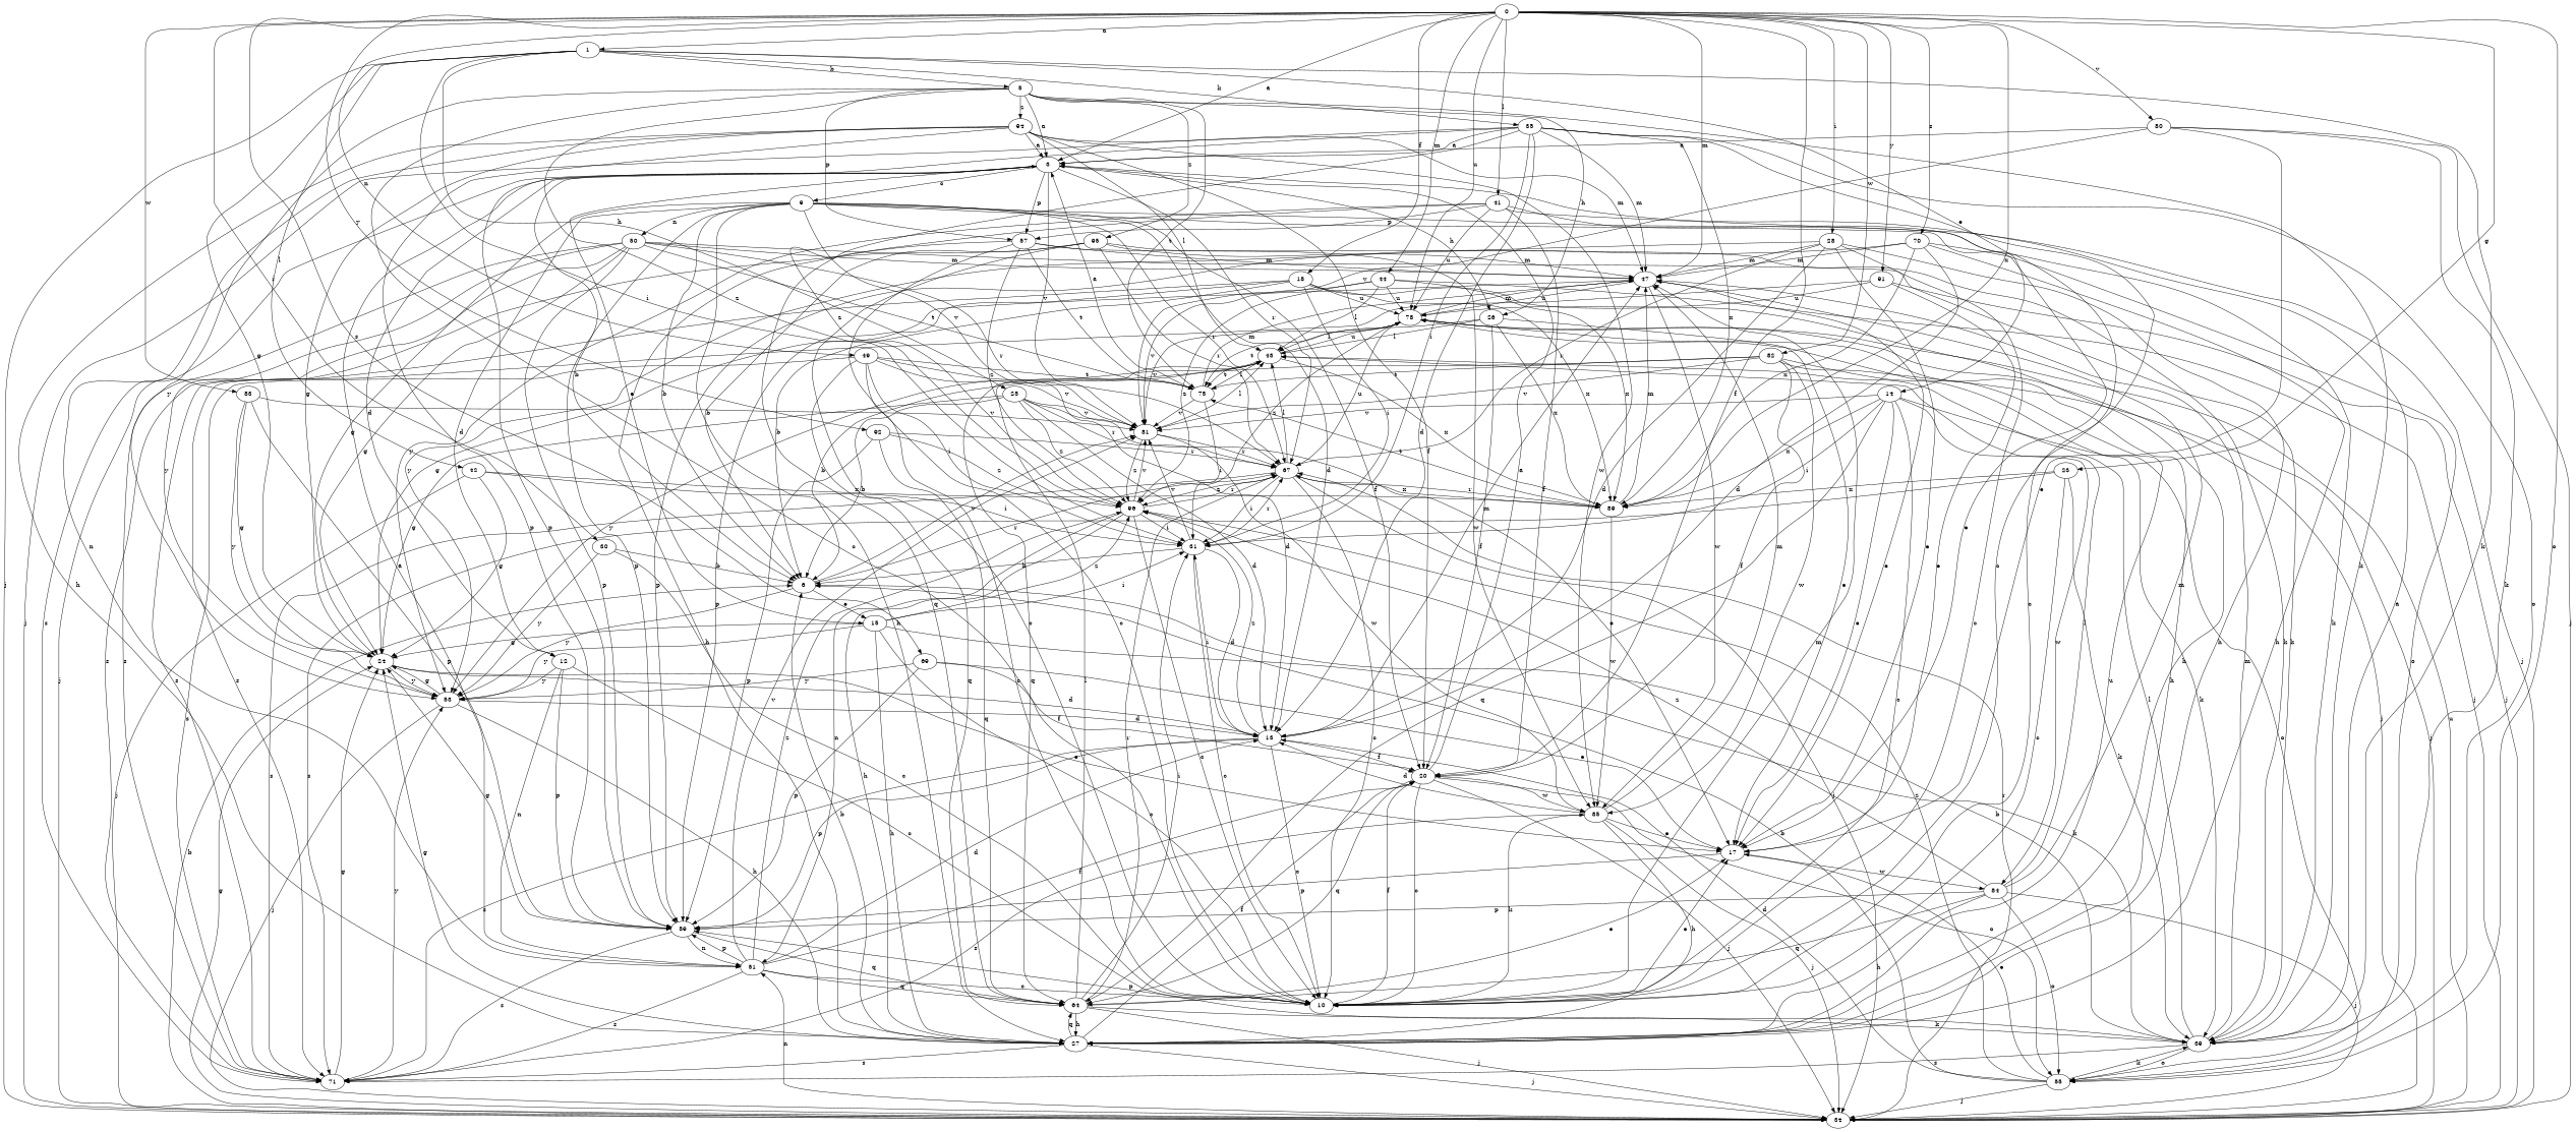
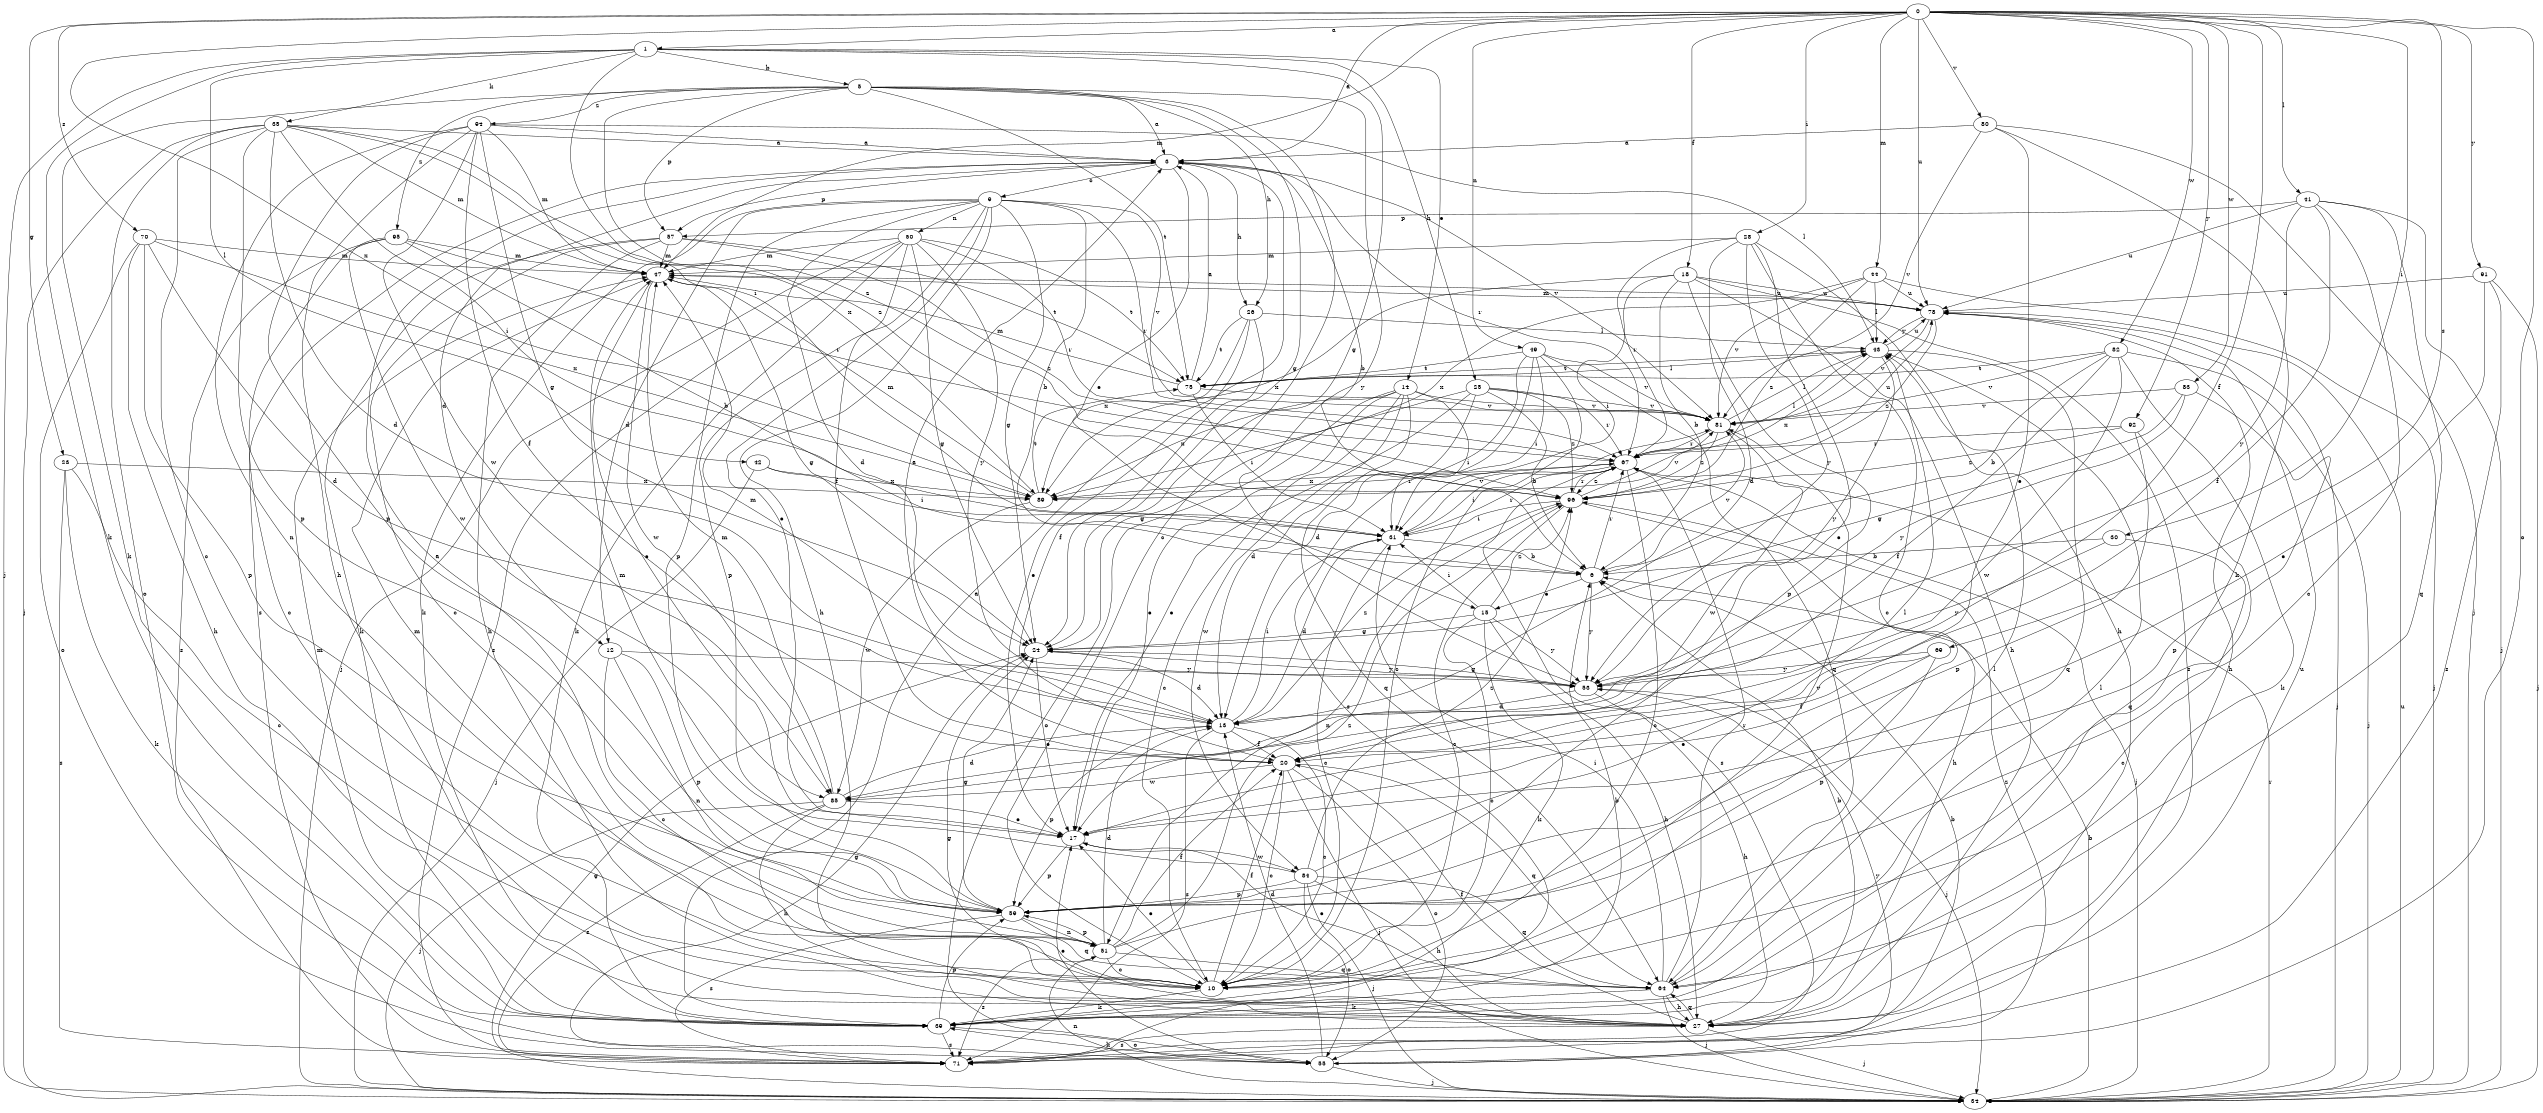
  strict digraph {
    0
    1
    3
    18
    20
    23
    28
    30
    41
    44
    47
    49
    55
    69
    70
    78
    80
    82
    83
    89
    91
    92
    5
    14
    24
    25
    31
    34
    35
    39
    42
    57
    6
    9
    12
    15
    26
    67
    71
    81
    27
    59
    10
    64
    85
    n46 [label=53]
    13
    17
    96
    43
    75
    94
    95
    84
    51
    50
    0 -> 1 [label=a]
    0 -> 3 [label=a]
    0 -> 18 [label=f]
    0 -> 20 [label=f]
    0 -> 23 [label=g]
    0 -> 28 [label=i]
    0 -> 30 [label=i]
    0 -> 41 [label=l]
    0 -> 44 [label=m]
    0 -> 47 [label=m]
    0 -> 49 [label=n]
    0 -> 55 [label=o]
    0 -> 69 [label=s]
    0 -> 70 [label=s]
    0 -> 78 [label=u]
    0 -> 80 [label=v]
    0 -> 82 [label=w]
    0 -> 83 [label=w]
    0 -> 89 [label=x]
    0 -> 91 [label=y]
    0 -> 92 [label=y]
    1 -> 5 [label=b]
    1 -> 14 [label=e]
    1 -> 24 [label=g]
    1 -> 25 [label=h]
    1 -> 31 [label=i]
    1 -> 34 [label=j]
    1 -> 35 [label=k]
    1 -> 39 [label=k]
    1 -> 42 [label=l]
    3 -> 57 [label=p]
    3 -> 6 [label=b]
    3 -> 9 [label=c]
    3 -> 12 [label=d]
    3 -> 15 [label=e]
    3 -> 26 [label=h]
    3 -> 67 [label=r]
    3 -> 71 [label=s]
    3 -> 81 [label=v]
    18 -> 78 [label=u]
    18 -> 89 [label=x]
    18 -> 31 [label=i]
    18 -> 6 [label=b]
    18 -> 71 [label=s]
    18 -> 27 [label=h]
    18 -> 59 [label=p]
    20 -> 3 [label=a]
    20 -> 55 [label=o]
    20 -> 34 [label=j]
    20 -> 10 [label=c]
    20 -> 64 [label=q]
    20 -> 85 [label=w]
    23 -> 89 [label=x]
    23 -> 39 [label=k]
    23 -> 71 [label=s]
    23 -> 10 [label=c]
    28 -> 47 [label=m]
    28 -> 67 [label=r]
    28 -> 27 [label=h]
    28 -> 10 [label=c]
    28 -> n46 [label=y]
    28 -> 13 [label=d]
    28 -> 17 [label=e]
    30 -> 6 [label=b]
    30 -> 10 [label=c]
    30 -> n46 [label=y]
    41 -> 20 [label=f]
    41 -> 78 [label=u]
    41 -> 34 [label=j]
    41 -> 57 [label=p]
    41 -> 10 [label=c]
    41 -> 64 [label=q]
    41 -> n46 [label=y]
    44 -> 78 [label=u]
    44 -> 89 [label=x]
    44 -> 34 [label=j]
    44 -> 81 [label=v]
    44 -> 96 [label=z]
    44 -> 43 [label=l]
    47 -> 78 [label=u]
    47 -> 24 [label=g]
    47 -> 85 [label=w]
    47 -> 17 [label=e]
    49 -> 31 [label=i]
    49 -> 71 [label=s]
    49 -> 81 [label=v]
    49 -> 10 [label=c]
    49 -> 64 [label=q]
    49 -> 13 [label=d]
    49 -> 75 [label=t]
    55 -> 34 [label=j]
    55 -> 39 [label=k]
    55 -> 6 [label=b]
    55 -> 13 [label=d]
    55 -> 17 [label=e]
    55 -> 96 [label=z]
    69 -> 20 [label=f]
    69 -> 59 [label=p]
    69 -> n46 [label=y]
    69 -> 17 [label=e]
    70 -> 47 [label=m]
    70 -> 55 [label=o]
    70 -> 89 [label=x]
    70 -> 27 [label=h]
    70 -> 59 [label=p]
    70 -> 13 [label=d]
    78 -> 47 [label=m]
    78 -> 34 [label=j]
    78 -> 81 [label=v]
    78 -> 27 [label=h]
    78 -> 96 [label=z]
-   78 -> 43 [label=l]
+   78 -> 43 [label=y]
    80 -> 3 [label=a]
    80 -> 34 [label=j]
    80 -> 39 [label=k]
    80 -> 81 [label=v]
    80 -> 17 [label=e]
    82 -> 20 [label=f]
    82 -> 34 [label=j]
    82 -> 39 [label=k]
    82 -> 6 [label=b]
    82 -> 81 [label=v]
    82 -> 85 [label=w]
    82 -> 75 [label=t]
    83 -> 24 [label=g]
    83 -> 81 [label=v]
    83 -> 59 [label=p]
    83 -> n46 [label=y]
    89 -> 47 [label=m]
    89 -> 67 [label=r]
    89 -> 85 [label=w]
    89 -> 75 [label=t]
    91 -> 78 [label=u]
    91 -> 34 [label=j]
    91 -> 71 [label=s]
    91 -> 17 [label=e]
    92 -> 67 [label=r]
    92 -> 59 [label=p]
    92 -> 64 [label=q]
    92 -> 96 [label=z]
    5 -> 3 [label=a]
-   42 -> 24 [label=g]
+   5 -> 24 [label=g]
    5 -> 39 [label=k]
    5 -> 57 [label=p]
    5 -> 26 [label=h]
    5 -> 10 [label=c]
    5 -> n46 [label=y]
    5 -> 96 [label=z]
    5 -> 75 [label=t]
    5 -> 94 [label=z]
    5 -> 95 [label=z]
    14 -> 55 [label=o]
    14 -> 89 [label=x]
    14 -> 31 [label=i]
    14 -> 81 [label=v]
    14 -> 10 [label=c]
    14 -> 64 [label=q]
    14 -> 17 [label=e]
    14 -> 84 [label=w]
    24 -> n46 [label=y]
    24 -> 13 [label=d]
    24 -> 17 [label=e]
    25 -> 24 [label=g]
    25 -> 6 [label=b]
    25 -> 67 [label=r]
    25 -> 81 [label=v]
    25 -> 13 [label=d]
    25 -> 17 [label=e]
    25 -> 96 [label=z]
    31 -> 6 [label=b]
    31 -> 67 [label=r]
    31 -> 81 [label=v]
    31 -> 10 [label=c]
    31 -> 13 [label=d]
    34 -> 78 [label=u]
    34 -> 24 [label=g]
    34 -> 6 [label=b]
    34 -> 67 [label=r]
    34 -> 51 [label=n]
    35 -> 3 [label=a]
    35 -> 47 [label=m]
    35 -> 55 [label=o]
    35 -> 89 [label=x]
    35 -> 31 [label=i]
    35 -> 34 [label=j]
    35 -> 59 [label=p]
    35 -> 10 [label=c]
    35 -> 13 [label=d]
    35 -> 96 [label=z]
    39 -> 3 [label=a]
    39 -> 47 [label=m]
    39 -> 55 [label=o]
    39 -> 6 [label=b]
    39 -> 71 [label=s]
    39 -> 59 [label=p]
    39 -> 43 [label=l]
    42 -> 89 [label=x]
    42 -> 31 [label=i]
    42 -> 34 [label=j]
    57 -> 47 [label=m]
    57 -> 39 [label=k]
    57 -> 27 [label=h]
    57 -> 10 [label=c]
    57 -> 96 [label=z]
    57 -> 75 [label=t]
    6 -> 15 [label=e]
    6 -> 67 [label=r]
    6 -> 81 [label=v]
    6 -> n46 [label=y]
    9 -> 20 [label=f]
    9 -> 24 [label=g]
    9 -> 39 [label=k]
    9 -> 6 [label=b]
    9 -> 12 [label=d]
    9 -> 67 [label=r]
    9 -> 81 [label=v]
    9 -> 27 [label=h]
    9 -> 59 [label=p]
    9 -> 13 [label=d]
    9 -> 17 [label=e]
    9 -> 50 [label=n]
    12 -> 59 [label=p]
    12 -> 10 [label=c]
    12 -> n46 [label=y]
    12 -> 51 [label=n]
    15 -> 24 [label=g]
    15 -> 31 [label=i]
    15 -> 39 [label=k]
    15 -> 27 [label=h]
    15 -> 10 [label=c]
    15 -> n46 [label=y]
    15 -> 96 [label=z]
    26 -> 20 [label=f]
    26 -> 89 [label=x]
    26 -> 17 [label=e]
    26 -> 43 [label=l]
    26 -> 75 [label=t]
    67 -> 78 [label=u]
    67 -> 89 [label=x]
    67 -> 31 [label=i]
    67 -> 34 [label=j]
    67 -> 71 [label=s]
    67 -> 10 [label=c]
    67 -> 96 [label=z]
    67 -> 43 [label=l]
    71 -> 24 [label=g]
    71 -> n46 [label=y]
    81 -> 67 [label=r]
    81 -> 85 [label=w]
    81 -> 96 [label=z]
    81 -> 43 [label=l]
    27 -> 20 [label=f]
    27 -> 78 [label=u]
    27 -> 24 [label=g]
    27 -> 34 [label=j]
    27 -> 6 [label=b]
    27 -> 71 [label=s]
    27 -> 64 [label=q]
    59 -> 24 [label=g]
    59 -> 71 [label=s]
    59 -> 64 [label=q]
    59 -> 51 [label=n]
    10 -> 20 [label=f]
    10 -> 47 [label=m]
-   10 -> 85 [label=k]
+   10 -> 39 [label=k]
    10 -> 17 [label=e]
    64 -> 31 [label=i]
    64 -> 34 [label=j]
    64 -> 39 [label=k]
    64 -> 67 [label=r]
    64 -> 27 [label=h]
    64 -> 17 [label=e]
    64 -> 43 [label=l]
    85 -> 47 [label=m]
    85 -> 34 [label=j]
    85 -> 71 [label=s]
    85 -> 27 [label=h]
    85 -> 13 [label=d]
    85 -> 17 [label=e]
    n46 -> 24 [label=g]
    n46 -> 34 [label=j]
    n46 -> 27 [label=h]
    n46 -> 13 [label=d]
    13 -> 20 [label=f]
    13 -> 47 [label=m]
    13 -> 31 [label=i]
    13 -> 71 [label=s]
    13 -> 59 [label=p]
    13 -> 10 [label=c]
    13 -> 96 [label=z]
    17 -> 59 [label=p]
    17 -> 84 [label=w]
    96 -> 31 [label=i]
    96 -> 67 [label=r]
    96 -> 81 [label=v]
    96 -> 27 [label=h]
    96 -> 10 [label=c]
    96 -> 51 [label=n]
    43 -> 78 [label=u]
    43 -> 89 [label=x]
    43 -> 64 [label=q]
    43 -> n46 [label=y]
    43 -> 75 [label=t]
    75 -> 3 [label=a]
    75 -> 47 [label=m]
    75 -> 31 [label=i]
    75 -> 81 [label=v]
    75 -> 43 [label=l]
    94 -> 3 [label=a]
    94 -> 20 [label=f]
    94 -> 47 [label=m]
    94 -> 24 [label=g]
    94 -> 27 [label=h]
    94 -> 59 [label=p]
    94 -> 85 [label=w]
    94 -> 43 [label=l]
    94 -> 51 [label=n]
    95 -> 47 [label=m]
    95 -> 6 [label=b]
    95 -> 67 [label=r]
    95 -> 71 [label=s]
    95 -> 10 [label=c]
    95 -> 85 [label=w]
    84 -> 47 [label=m]
    84 -> 55 [label=o]
    84 -> 34 [label=j]
    84 -> 27 [label=h]
    84 -> 59 [label=p]
    84 -> 64 [label=q]
    84 -> 96 [label=z]
    84 -> 43 [label=l]
    51 -> 3 [label=a]
    51 -> 20 [label=f]
    51 -> 71 [label=s]
    51 -> 81 [label=v]
    51 -> 59 [label=p]
    51 -> 10 [label=c]
    51 -> 64 [label=q]
    51 -> 13 [label=d]
    51 -> 96 [label=z]
    50 -> 47 [label=m]
    50 -> 24 [label=g]
    50 -> 34 [label=j]
    50 -> 39 [label=k]
    50 -> 67 [label=r]
    50 -> 71 [label=s]
    50 -> 59 [label=p]
    50 -> n46 [label=y]
    50 -> 75 [label=t]
  }
